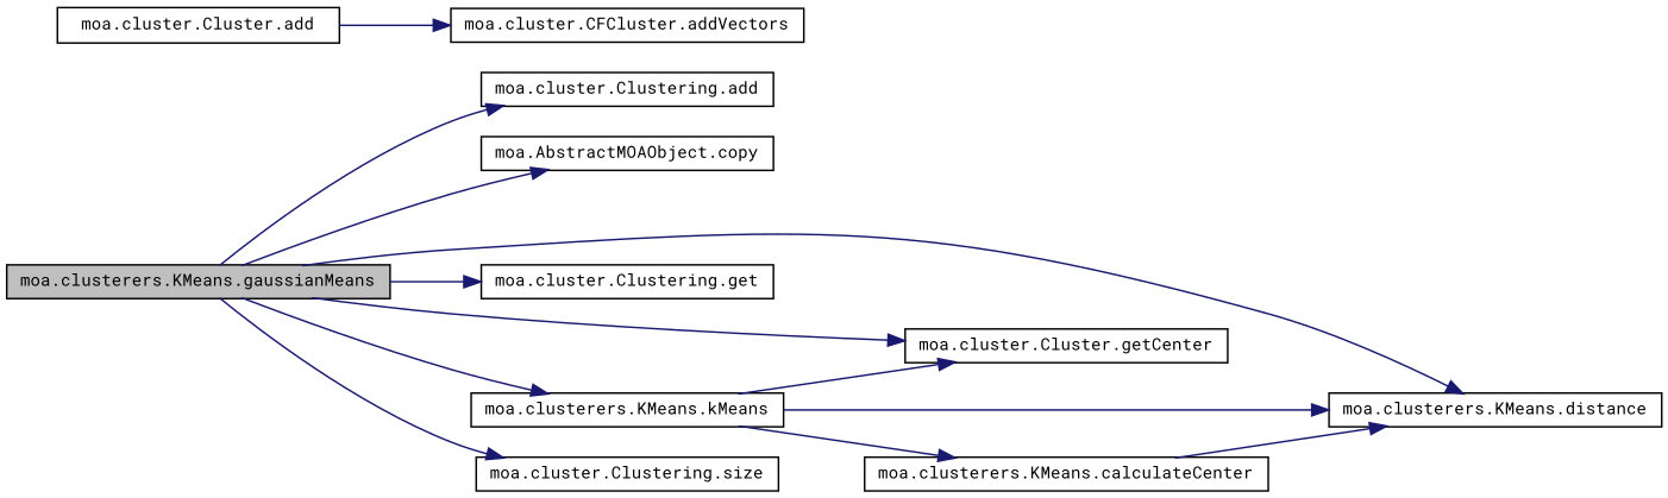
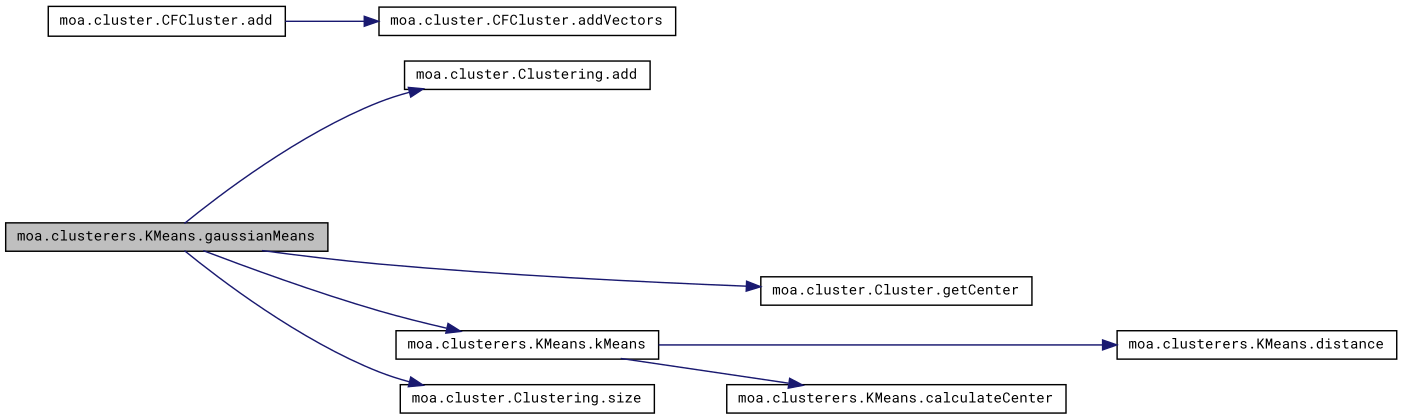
  digraph {
    fontname="Roboto Mono"
    rankdir=LR
    node [color=black fillcolor=white fontname="Roboto Mono" fontsize=10 shape=record style=filled]
    edge [color=midnightblue fontname="Roboto Mono" fontsize=10 labelfontname=Helvetica labelfontsize=10 style=solid]
    n1 [fillcolor=grey75 fontcolor=black height=0.2 label="moa.clusterers.KMeans.gaussianMeans" width=0.4]
    n2 [height=0.2 label="moa.cluster.Clustering.add" width=0.4]
-   n3 [height=0.2 label="moa.AbstractMOAObject.copy" width=0.4]
    n4 [height=0.2 label="moa.clusterers.KMeans.distance" width=0.4]
-   n5 [height=0.2 label="moa.cluster.Clustering.get" width=0.4]
    n6 [height=0.2 label="moa.cluster.Cluster.getCenter" width=0.4]
    n7 [height=0.2 label="moa.clusterers.KMeans.kMeans" width=0.4]
    n8 [height=0.2 label="moa.cluster.Clustering.size" width=0.4]
-   n9 [height=0.2 label="moa.cluster.Cluster.add" width=0.4]
+   n9 [height=0.2 label="moa.cluster.CFCluster.add" width=0.4]
    n10 [height=0.2 label="moa.cluster.CFCluster.addVectors" width=0.4]
    n11 [height=0.2 label="moa.clusterers.KMeans.calculateCenter" width=0.4]
    n1 -> n2
-   n1 -> n3
-   n1 -> n4
-   n1 -> n5
    n1 -> n6
    n1 -> n7
    n1 -> n8
    n7 -> n4
-   n7 -> n6
    n7 -> n11
    n9 -> n10
-   n11 -> n4
  }
